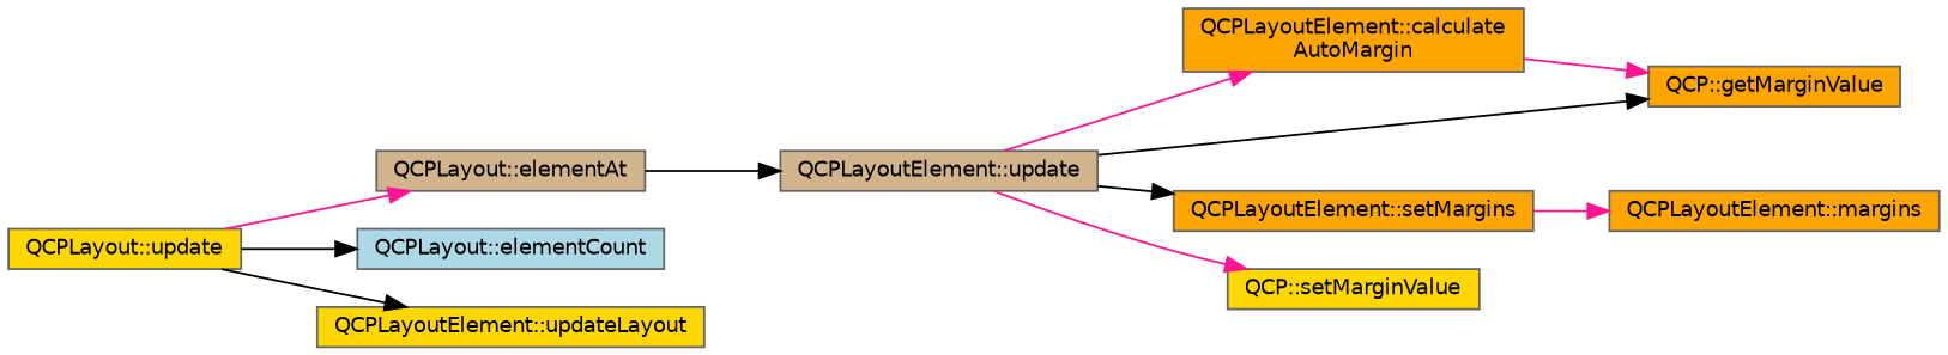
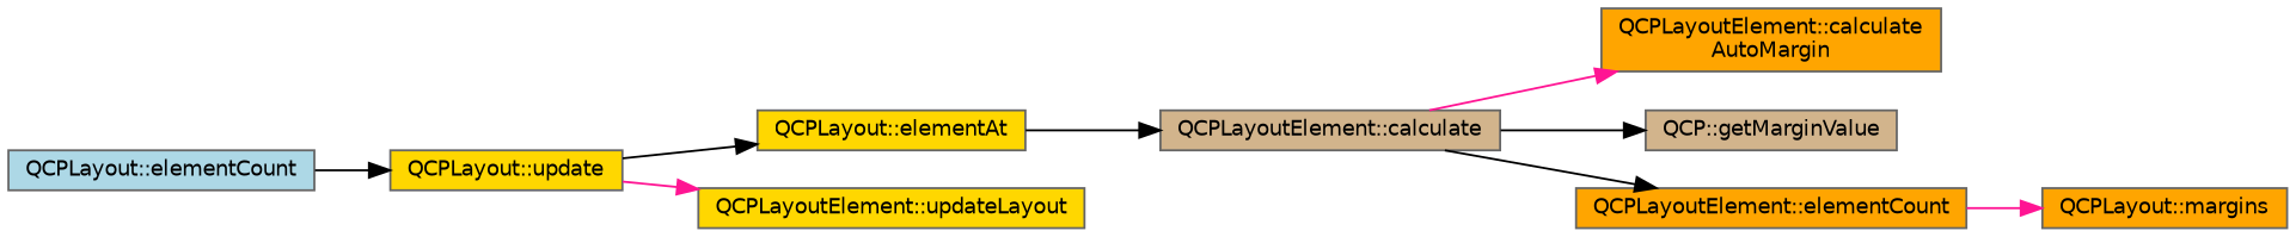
  digraph {
    rankdir=LR
    node [color=grey40 fillcolor=gold fontname=Helvetica fontsize=10 shape=box style=filled]
    edge [color=black fontname=Helvetica fontsize=10 labelfontname=Helvetica labelfontsize=10 style=solid]
    n1 [color=gray40 fontcolor=black height=0.2 label="QCPLayout::update" width=0.4]
-   n2 [fillcolor=tan height=0.2 label="QCPLayout::elementAt" width=0.4]
+   n2 [height=0.2 label="QCPLayout::elementAt" width=0.4]
    n3 [fillcolor=lightblue height=0.2 label="QCPLayout::elementCount" width=0.4]
    n4 [height=0.2 label="QCPLayoutElement::updateLayout" width=0.4]
-   n5 [fillcolor=tan height=0.2 label="QCPLayoutElement::update" width=0.4]
+   n5 [fillcolor=tan height=0.2 label="QCPLayoutElement::calculate" width=0.4]
    n6 [fillcolor=orange height=0.2 label="QCPLayoutElement::calculate\lAutoMargin" width=0.4]
-   n7 [fillcolor=orange height=0.2 label="QCP::getMarginValue" width=0.4]
-   n8 [fillcolor=orange height=0.2 label="QCPLayoutElement::setMargins" width=0.4]
-   n9 [height=0.2 label="QCP::setMarginValue" width=0.4]
-   n10 [fillcolor=orange height=0.2 label="QCPLayoutElement::margins" width=0.4]
-   n1 -> n2 [color=deeppink]
-   n1 -> n3
-   n1 -> n4
+   n7 [fillcolor=tan height=0.2 label="QCP::getMarginValue" width=0.4]
+   n8 [fillcolor=orange height=0.2 label="QCPLayoutElement::elementCount" width=0.4]
+   n10 [fillcolor=orange height=0.2 label="QCPLayout::margins" width=0.4]
+   n1 -> n2
+   n3 -> n1
+   n1 -> n4 [color=deeppink]
    n2 -> n5
    n5 -> n6 [color=deeppink]
    n5 -> n7
    n5 -> n8
-   n5 -> n9 [color=deeppink]
-   n6 -> n7 [color=deeppink]
    n8 -> n10 [color=deeppink]
  }
